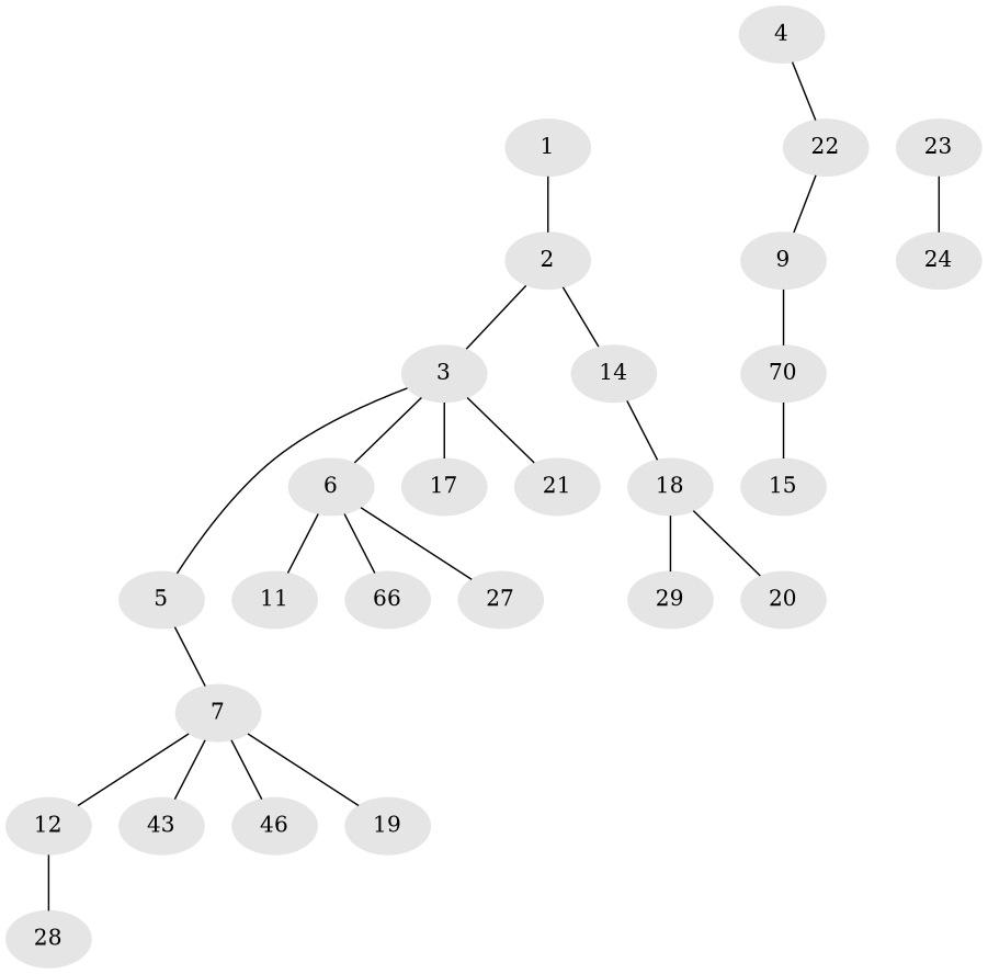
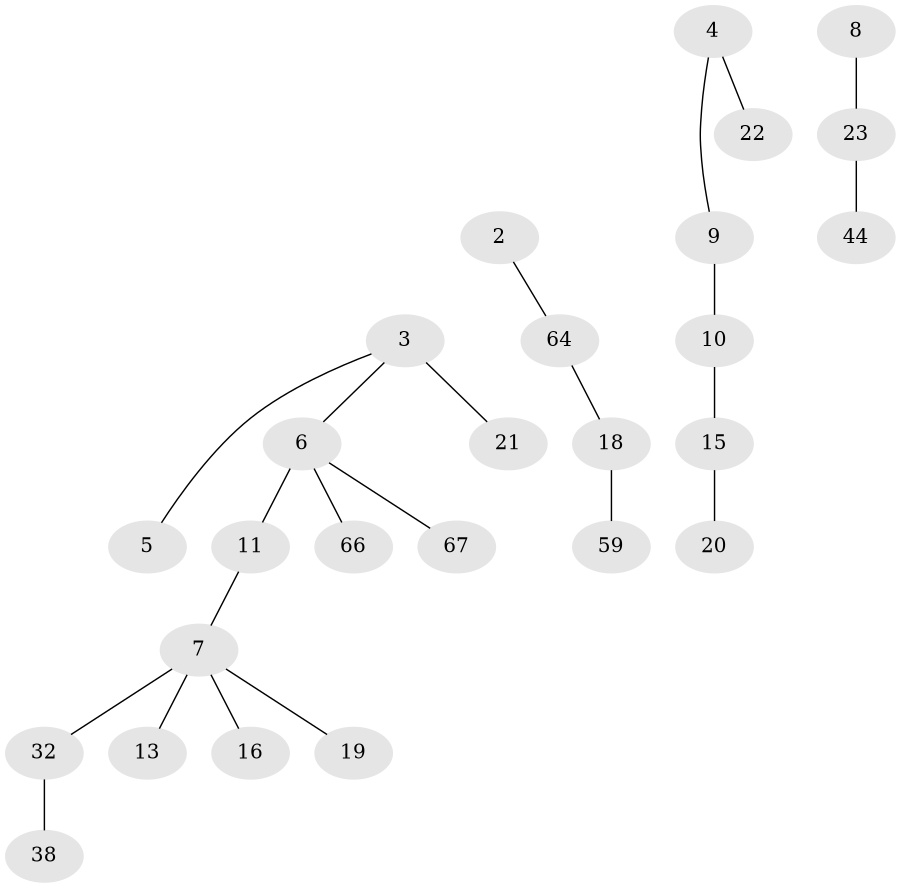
  graph {
    node [color=gray90 style=filled]
    edge [weight=1.0]
-   1
    2
    3
-   14
+   14 [label=64]
    4
    9
    22
    5
    6
-   17
    21
    18
    7
    11
    n15 [label=66]
-   27
+   27 [label=67]
+   8
    23
-   10 [label=70]
-   12
-   13 [label=43]
-   16 [label=46]
+   10
+   12 [label=32]
+   13
+   16
    19
-   28
-   24
+   28 [label=38]
+   24 [label=44]
    15
    20
-   29
-   1 -- 2
-   2 -- 3
+   29 [label=59]
    2 -- 14
    3 -- 5
    3 -- 6
-   3 -- 17
    3 -- 21
    14 -- 18
-   22 -- 9
+   4 -- 9
    4 -- 22
    9 -- 10
-   5 -- 7
+   11 -- 7
    6 -- 11
    6 -- n15
    6 -- 27
    18 -- 29
    7 -- 12
    7 -- 13
    7 -- 16
    7 -- 19
+   8 -- 23
    23 -- 24
    10 -- 15
    12 -- 28
-   18 -- 20
+   15 -- 20
  }
